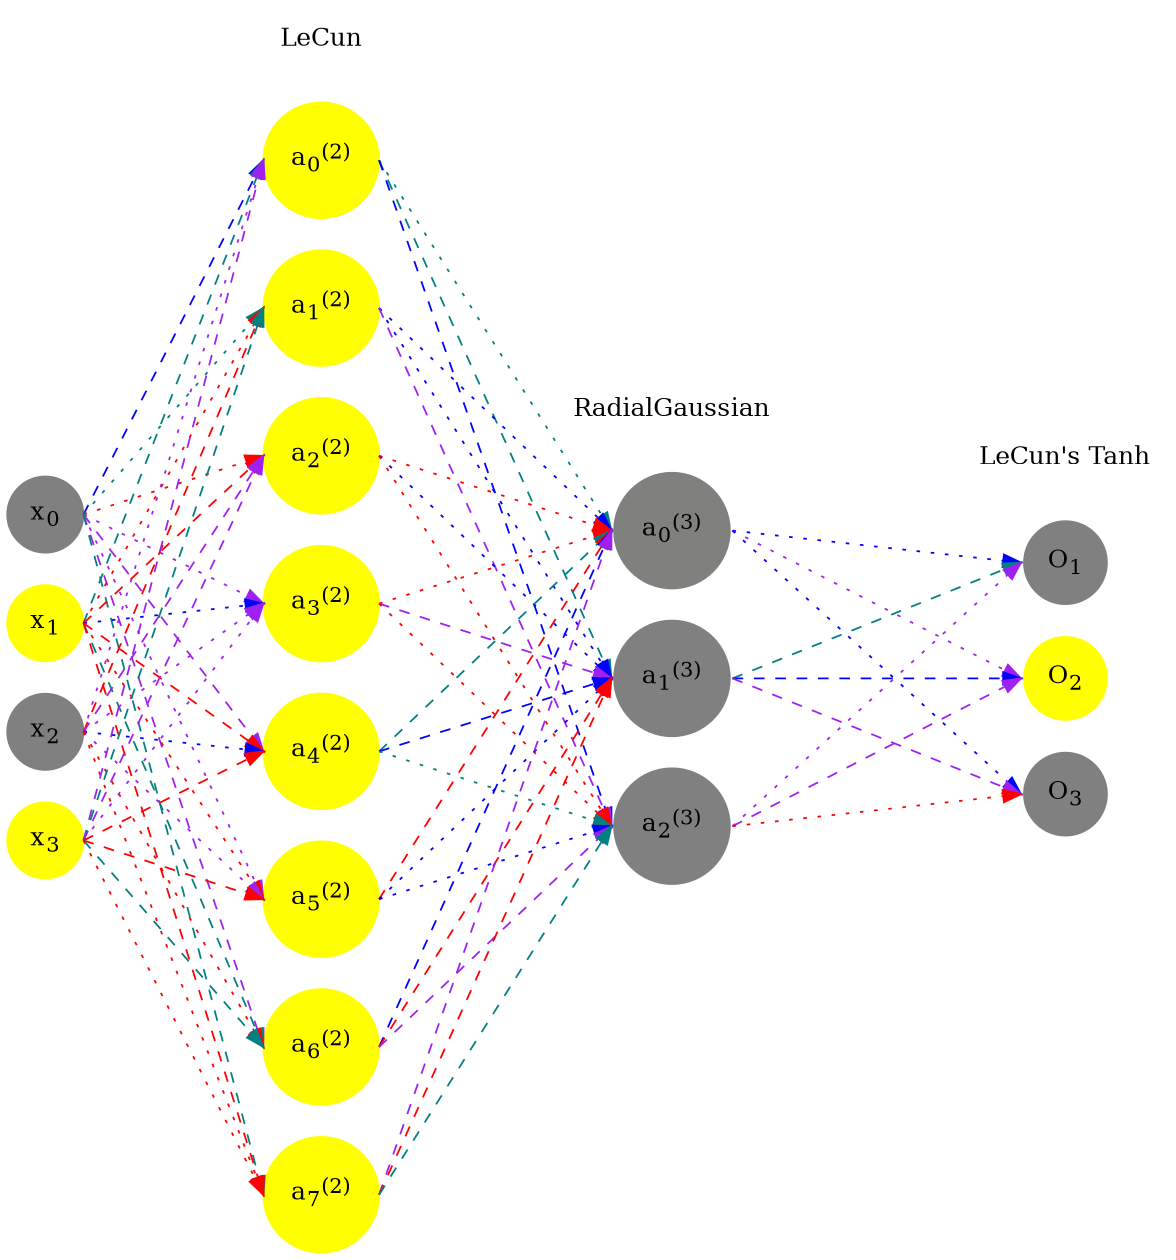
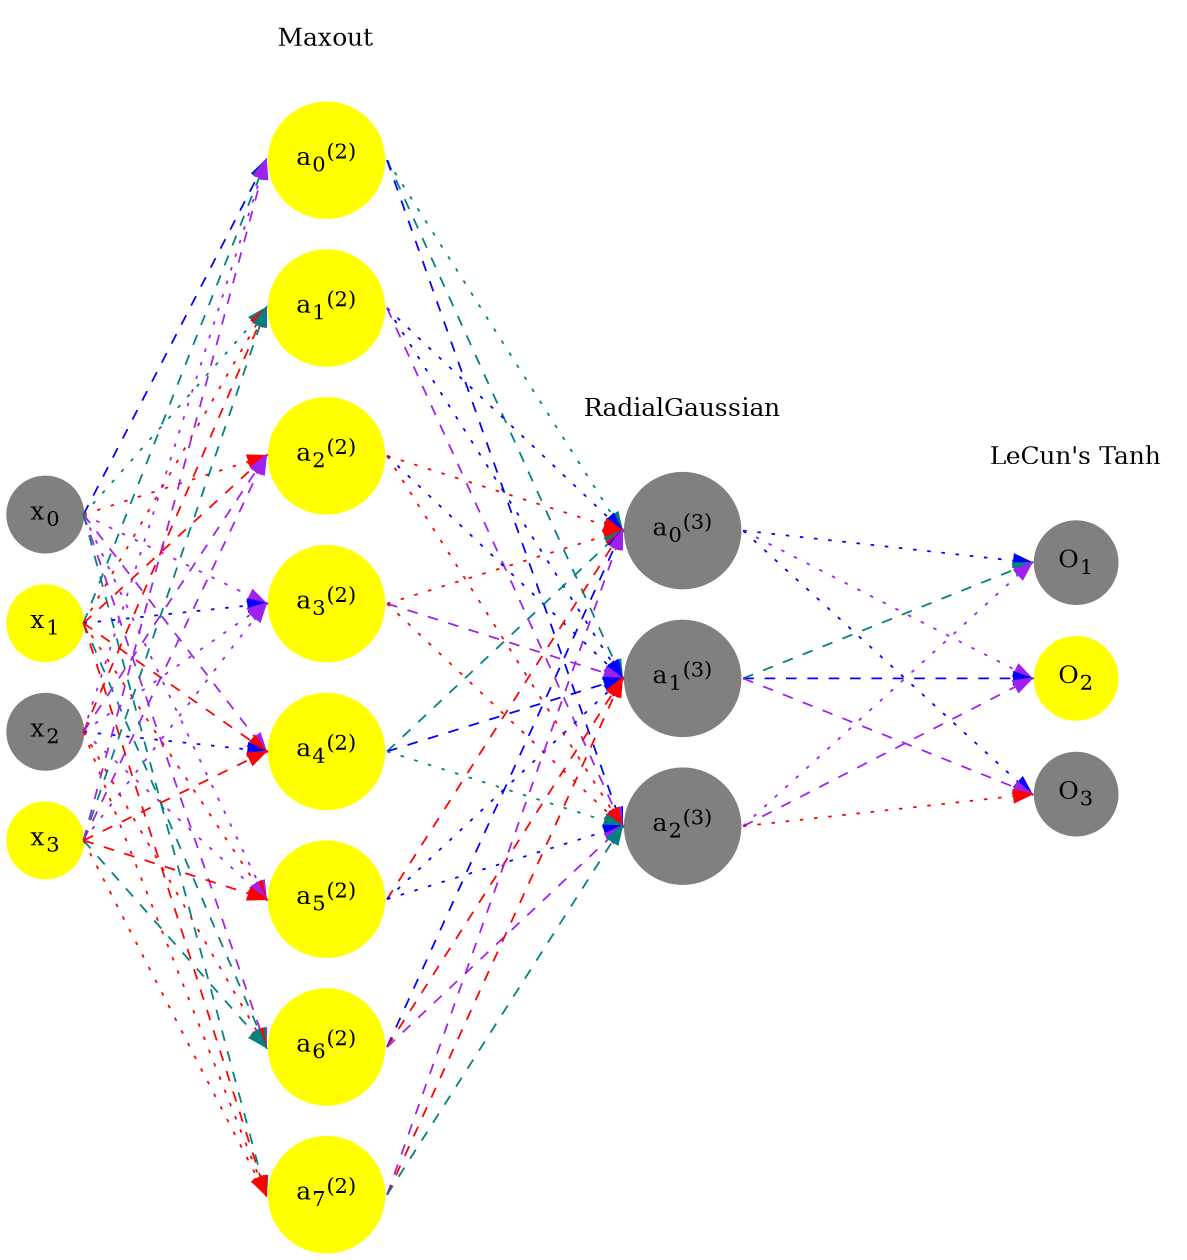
  digraph {
    rankdir=LR
    ranksep=1.4
    splines=false
    node [color="0.1667, 1.067860, 1.033930" fillcolor="0.1667, 1.067860, 1.033930" shape=circle style=filled]
    edge [headport=w style=dashed tailport=e color=red]
    n1 [color="0.1667, 0.0, 0.5" fillcolor="0.1667, 0.0, 0.5" label=<x<sub>0</sub>>]
    n2 [color="0.1667, 1.0, 1.0" fillcolor="0.1667, 1.0, 1.0" label=<x<sub>1</sub>>]
    n3 [color="0.1667, 0.0, 0.5" fillcolor="0.1667, 0.0, 0.5" label=<x<sub>2</sub>>]
    n4 [color="0.1667, 1.0, 1.0" fillcolor="0.1667, 1.0, 1.0" label=<x<sub>3</sub>>]
    n5 [label=<a<sub>0</sub><sup>(2)</sup>>]
    n6 [label=<a<sub>1</sub><sup>(2)</sup>>]
    n7 [label=<a<sub>2</sub><sup>(2)</sup>>]
    n8 [label=<a<sub>3</sub><sup>(2)</sup>>]
    n9 [label=<a<sub>4</sub><sup>(2)</sup>>]
    n10 [label=<a<sub>5</sub><sup>(2)</sup>>]
    n11 [color="0.1667, 2.972888, 1.986444" fillcolor="0.1667, 2.972888, 1.986444" label=<a<sub>6</sub><sup>(2)</sup>>]
    n12 [color="0.1667, 2.972888, 1.986444" fillcolor="0.1667, 2.972888, 1.986444" label=<a<sub>7</sub><sup>(2)</sup>>]
    n13 [color="0.1667, 0.000061, 0.500030" fillcolor="0.1667, 0.000061, 0.500030" label=<a<sub>0</sub><sup>(3)</sup>>]
    n14 [color="0.1667, 0.000000, 0.500000" fillcolor="0.1667, 0.000000, 0.500000" label=<a<sub>1</sub><sup>(3)</sup>>]
    n15 [color="0.1667, 0.000000, 0.500000" fillcolor="0.1667, 0.000000, 0.500000" label=<a<sub>2</sub><sup>(3)</sup>>]
    n16 [color="0.1667, 0.0, 0.5" fillcolor="0.1667, 0.0, 0.5" label=<O<sub>1</sub>>]
    n17 [color="0.1667, 1.0, 1.0" fillcolor="0.1667, 1.0, 1.0" label=<O<sub>2</sub>>]
    n18 [color="0.1667, 0.0, 0.5" fillcolor="0.1667, 0.0, 0.5" label=<O<sub>3</sub>>]
-   n19 [label=LeCun shape=plaintext color="" fillcolor="" style=""]
+   n19 [label=Maxout shape=plaintext color="" fillcolor="" style=""]
    n20 [label=RadialGaussian shape=plaintext color="" fillcolor="" style=""]
    n21 [label="LeCun's Tanh" shape=plaintext color="" fillcolor="" style=""]
    subgraph sub_1 {
      n1
    }
    subgraph sub_2 {
      n2
    }
    subgraph sub_3 {
      n3
    }
    subgraph sub_4 {
      n4
    }
    subgraph sub_5 {
      n5
    }
    subgraph sub_6 {
      n6
    }
    subgraph sub_7 {
      n7
    }
    subgraph sub_8 {
      n8
    }
    subgraph sub_9 {
      n9
    }
    subgraph sub_10 {
      n10
    }
    subgraph sub_11 {
      n11
    }
    subgraph sub_12 {
      n12
    }
    subgraph sub_13 {
      n13
    }
    subgraph sub_14 {
      n14
    }
    subgraph sub_15 {
      n15
    }
    subgraph sub_16 {
      n16
    }
    subgraph sub_17 {
      n17
    }
    subgraph sub_18 {
      n18
    }
    subgraph sub_19 {
      rank=same
      n1
      n2
      n3
      n4
    }
    subgraph sub_20 {
      rank=same
      n5
      n6
      n7
      n8
      n9
      n10
      n11
      n12
    }
    subgraph sub_21 {
      rank=same
      n13
      n14
      n15
    }
    subgraph sub_22 {
      rank=same
      n16
      n17
      n18
    }
    subgraph sub_23 {
      rank=same
      n5
      n19
    }
    subgraph sub_24 {
      rank=same
      n13
      n20
    }
    subgraph sub_25 {
      rank=same
      n16
      n21
    }
    n1 -> n2 [style=invis color=""]
    n1 -> n5 [color=blue]
    n1 -> n6 [style=dotted color=teal]
    n1 -> n7 [style=dotted]
    n1 -> n8 [style=dotted color=purple]
    n1 -> n9 [color=purple]
    n1 -> n10 [style=dotted color=purple]
    n1 -> n11 [color=purple]
    n1 -> n12 [color=teal]
    n2 -> n3 [style=invis color=""]
    n2 -> n5 [color=teal]
    n2 -> n6 [style=dotted]
    n2 -> n7
    n2 -> n8 [style=dotted color=blue]
    n2 -> n9
    n2 -> n10 [style=dotted]
    n2 -> n11 [color=teal]
    n2 -> n12
    n3 -> n4 [style=invis color=""]
    n3 -> n5 [style=dotted color=purple]
    n3 -> n6
    n3 -> n7 [color=purple]
    n3 -> n8 [style=dotted color=purple]
    n3 -> n9 [style=dotted color=blue]
    n3 -> n10 [style=dotted color=purple]
    n3 -> n11 [style=dotted]
    n3 -> n12 [style=dotted]
    n4 -> n5 [color=purple]
    n4 -> n6 [color=teal]
    n4 -> n7 [color=purple]
    n4 -> n8 [style=dotted color=purple]
    n4 -> n9
    n4 -> n10
    n4 -> n11 [color=teal]
    n4 -> n12 [style=dotted]
    n5 -> n6 [style=invis color=""]
    n5 -> n13 [style=dotted color=teal]
    n5 -> n14 [color=teal]
    n5 -> n15 [color=blue]
    n6 -> n7 [style=invis color=""]
    n6 -> n13 [style=dotted color=blue]
    n6 -> n14 [style=dotted color=blue]
    n6 -> n15 [color=purple]
    n7 -> n8 [style=invis color=""]
    n7 -> n13 [style=dotted]
    n7 -> n14 [style=dotted color=blue]
    n7 -> n15 [style=dotted]
    n8 -> n9 [style=invis color=""]
    n8 -> n13 [style=dotted]
    n8 -> n14 [color=purple]
    n8 -> n15 [style=dotted]
    n9 -> n10 [style=invis color=""]
    n9 -> n13 [color=teal]
    n9 -> n14 [color=blue]
    n9 -> n15 [style=dotted color=teal]
    n10 -> n11 [style=invis color=""]
    n10 -> n13
    n10 -> n14 [style=dotted color=blue]
    n10 -> n15 [style=dotted color=blue]
    n11 -> n12 [style=invis color=""]
    n11 -> n13 [color=blue]
    n11 -> n14
    n11 -> n15 [color=purple]
    n12 -> n13 [color=purple]
    n12 -> n14
    n12 -> n15 [color=teal]
    n13 -> n14 [style=invis color=""]
    n13 -> n16 [style=dotted color=blue]
    n13 -> n17 [style=dotted color=purple]
    n13 -> n18 [style=dotted color=blue]
    n14 -> n15 [style=invis color=""]
    n14 -> n16 [color=teal]
    n14 -> n17 [color=blue]
    n14 -> n18 [color=purple]
    n15 -> n16 [style=dotted color=purple]
    n15 -> n17 [color=purple]
    n15 -> n18 [style=dotted]
    n16 -> n17 [style=invis color=""]
    n17 -> n18 [style=invis color=""]
    n19 -> n5 [style=invis color=""]
    n20 -> n13 [style=invis color=""]
    n21 -> n16 [style=invis color=""]
  }
